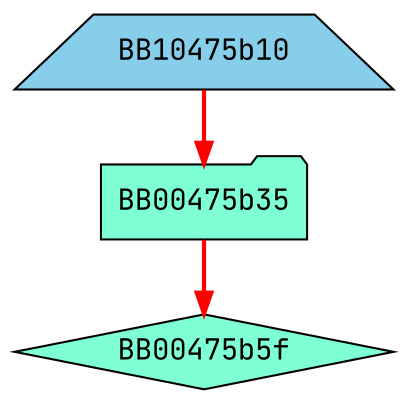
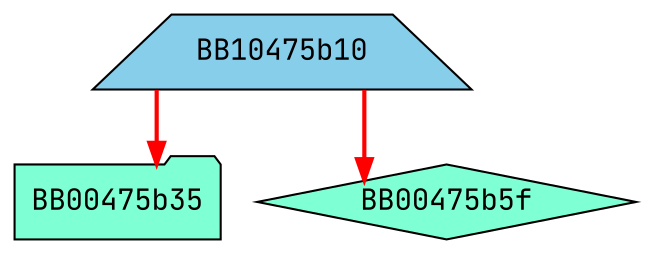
  digraph {
    fontname="JetBrains Mono"
    splines=ortho
    node [fillcolor=aquamarine fontname="JetBrains Mono" style=filled]
    edge [arrowhead=normal color=red fontname="JetBrains Mono" style=bold]
    n1 [fillcolor=skyblue label=BB10475b10 shape=trapezium]
    BB00475b35 [shape=folder]
    BB00475b5f [shape=diamond]
    n1 -> BB00475b35
-   BB00475b35 -> BB00475b5f
+   n1 -> BB00475b5f
  }
